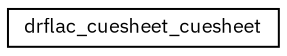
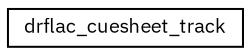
  digraph {
    rankdir=LR
    fontname="IBM Plex Sans"
-   n1 [color=black fillcolor=white fontname="IBM Plex Sans" fontsize=10 height=0.2 label=drflac_cuesheet_cuesheet shape=record style=filled width=0.4]
+   n1 [color=black fillcolor=white fontname="IBM Plex Sans" fontsize=10 height=0.2 label=drflac_cuesheet_track shape=record style=filled width=0.4]
  }
